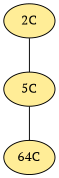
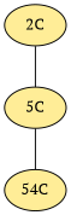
  graph {
    fontname="PT Serif"
    node [fillcolor="#FFED97" fontname="PT Serif" style=radial]
    edge [fontname="PT Serif" penwidth=1]
    "2C"
    "5C"
-   "54C" [label="64C"]
+   "54C"
    "2C" -- "5C"
    "5C" -- "54C"
  }
